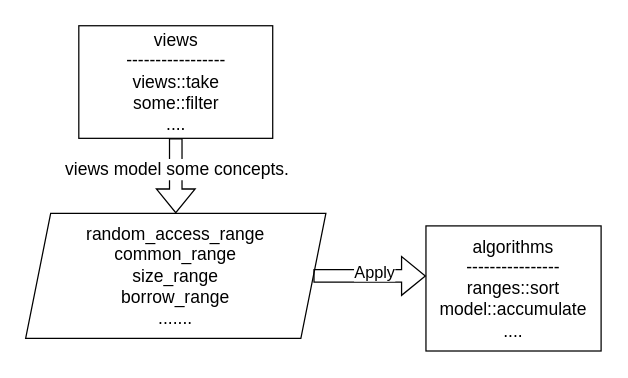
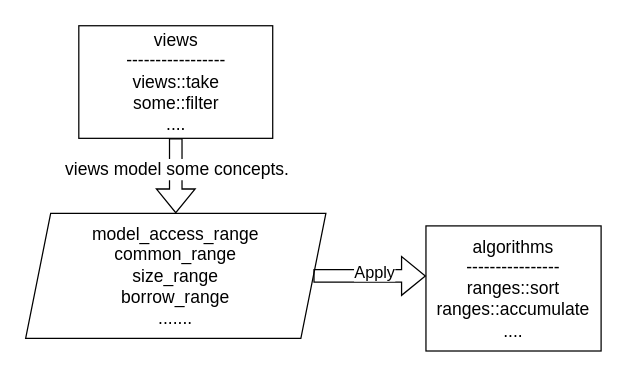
  <mxCell id="0" />
  <mxCell id="1" parent="0" />
- <mxCell id="2" value="random_access_range&lt;div style=&quot;font-size: 14px;&quot;&gt;common_range&lt;/div&gt;&lt;div style=&quot;font-size: 14px;&quot;&gt;size_range&lt;/div&gt;&lt;div style=&quot;font-size: 14px;&quot;&gt;borrow_range&lt;/div&gt;&lt;div style=&quot;font-size: 14px;&quot;&gt;.......&lt;/div&gt;" style="shape=parallelogram;perimeter=parallelogramPerimeter;whiteSpace=wrap;html=1;fixedSize=1;fontSize=14;" vertex="1" parent="1"><mxGeometry x="20" y="170" width="240" height="100" as="geometry" /></mxCell>
+ <mxCell id="2" value="model_access_range&lt;div style=&quot;font-size: 14px;&quot;&gt;common_range&lt;/div&gt;&lt;div style=&quot;font-size: 14px;&quot;&gt;size_range&lt;/div&gt;&lt;div style=&quot;font-size: 14px;&quot;&gt;borrow_range&lt;/div&gt;&lt;div style=&quot;font-size: 14px;&quot;&gt;.......&lt;/div&gt;" style="shape=parallelogram;perimeter=parallelogramPerimeter;whiteSpace=wrap;html=1;fixedSize=1;fontSize=14;" vertex="1" parent="1"><mxGeometry x="20" y="170" width="240" height="100" as="geometry" /></mxCell>
  <mxCell id="3" value="views&lt;div&gt;-----------------&lt;/div&gt;&lt;div&gt;views::take&lt;/div&gt;&lt;div&gt;some::filter&lt;/div&gt;&lt;div&gt;....&lt;/div&gt;" style="rounded=0;whiteSpace=wrap;html=1;fontSize=14;" vertex="1" parent="1"><mxGeometry x="62.5" y="20" width="155" height="90" as="geometry" /></mxCell>
- <mxCell id="4" value="algorithms&lt;div&gt;----------------&lt;/div&gt;&lt;div&gt;ranges::sort&lt;/div&gt;&lt;div&gt;model::accumulate&lt;/div&gt;&lt;div&gt;....&lt;/div&gt;" style="rounded=0;whiteSpace=wrap;html=1;fontSize=14;" vertex="1" parent="1"><mxGeometry x="340" y="180" width="140" height="100" as="geometry" /></mxCell>
+ <mxCell id="4" value="algorithms&lt;div&gt;----------------&lt;/div&gt;&lt;div&gt;ranges::sort&lt;/div&gt;&lt;div&gt;ranges::accumulate&lt;/div&gt;&lt;div&gt;....&lt;/div&gt;" style="rounded=0;whiteSpace=wrap;html=1;fontSize=14;" vertex="1" parent="1"><mxGeometry x="340" y="180" width="140" height="100" as="geometry" /></mxCell>
  <mxCell id="5" value="" style="shape=flexArrow;endArrow=classic;html=1;rounded=0;entryX=0.5;entryY=0;entryDx=0;entryDy=0;" edge="1" parent="1" source="3" target="2"><mxGeometry width="50" height="50" relative="1" as="geometry"><mxPoint x="-40" y="140" as="sourcePoint" /><mxPoint x="10" y="90" as="targetPoint" /></mxGeometry></mxCell>
  <mxCell id="6" value="&lt;font style=&quot;font-size: 14px;&quot;&gt;views model some concepts.&lt;/font&gt;" style="edgeLabel;html=1;align=center;verticalAlign=middle;resizable=0;points=[];" vertex="1" connectable="0" parent="5"><mxGeometry x="0.1" y="2" relative="1" as="geometry"><mxPoint x="-2" y="-9" as="offset" /></mxGeometry></mxCell>
  <mxCell id="7" value="" style="shape=flexArrow;endArrow=classic;html=1;rounded=0;exitX=1;exitY=0.5;exitDx=0;exitDy=0;" edge="1" parent="1" source="2"><mxGeometry width="50" height="50" relative="1" as="geometry"><mxPoint x="310" y="270" as="sourcePoint" /><mxPoint x="340" y="220" as="targetPoint" /></mxGeometry></mxCell>
  <mxCell id="8" value="&lt;font style=&quot;font-size: 13px;&quot;&gt;Apply&lt;/font&gt;" style="edgeLabel;html=1;align=center;verticalAlign=middle;resizable=0;points=[];" vertex="1" connectable="0" parent="7"><mxGeometry x="0.073" y="4" relative="1" as="geometry"><mxPoint as="offset" /></mxGeometry></mxCell>
